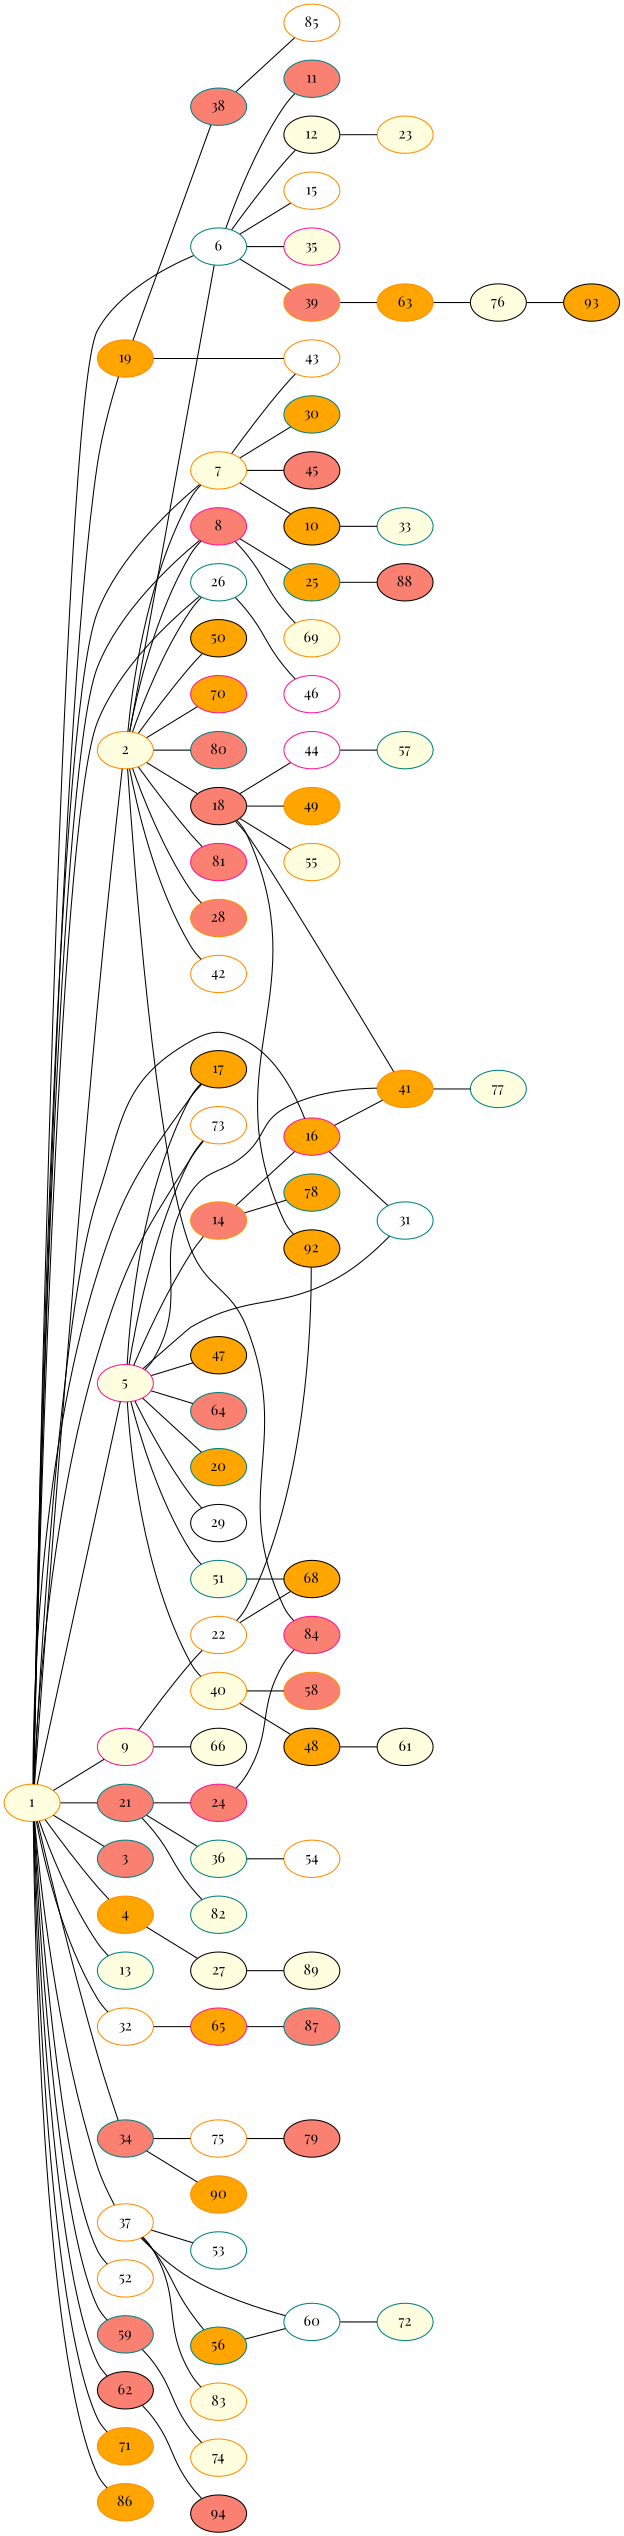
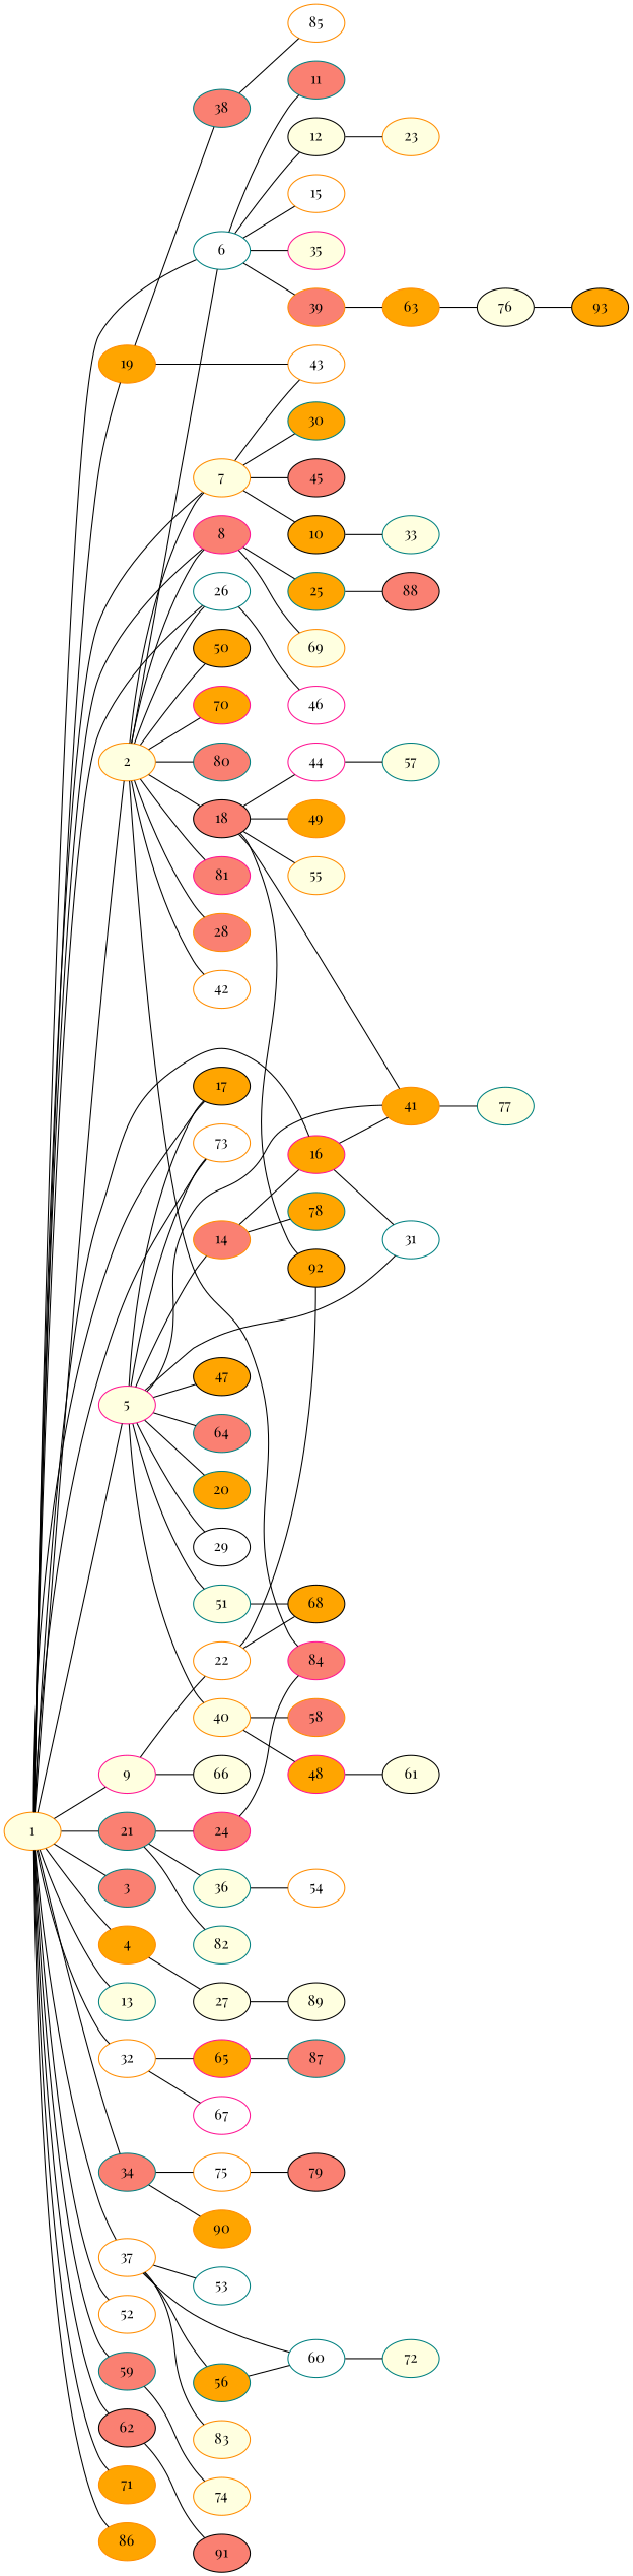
  graph {
    fontname="Playfair Display"
    rankdir=LR
    node [color=darkorange fillcolor=lightyellow fontname="Playfair Display" style=filled]
    edge [fontname="Playfair Display"]
    1
    2
    3 [color=teal fillcolor=salmon]
    4 [fillcolor=orange]
    5 [color=deeppink]
    6 [color=teal fillcolor=white]
    7
    8 [color=deeppink fillcolor=salmon]
    9 [color=deeppink]
    13 [color=teal]
    16 [color=deeppink fillcolor=orange]
    17 [color=black fillcolor=orange]
    19 [fillcolor=orange]
    21 [color=teal fillcolor=salmon]
    26 [color=teal fillcolor=white]
    32 [fillcolor=white]
    34 [color=teal fillcolor=salmon]
    37 [fillcolor=white]
    52 [fillcolor=white]
    59 [color=teal fillcolor=salmon]
    62 [color=black fillcolor=salmon]
    71 [fillcolor=orange]
    73 [fillcolor=white]
    86 [fillcolor=orange]
    18 [color=black fillcolor=salmon]
    28 [fillcolor=salmon]
    42 [fillcolor=white]
    50 [color=black fillcolor=orange]
    70 [color=deeppink fillcolor=orange]
    80 [color=teal fillcolor=salmon]
    81 [color=deeppink fillcolor=salmon]
    84 [color=deeppink fillcolor=salmon]
    27 [color=black]
    14 [fillcolor=salmon]
    20 [color=teal fillcolor=orange]
    29 [color=black fillcolor=white]
    31 [color=teal fillcolor=white]
    40
    41 [fillcolor=orange]
    47 [color=black fillcolor=orange]
    51 [color=teal]
    64 [color=teal fillcolor=salmon]
    11 [color=teal fillcolor=salmon]
    12 [color=black]
    15 [fillcolor=white]
    35 [color=deeppink]
    39 [fillcolor=salmon]
    10 [color=black fillcolor=orange]
    30 [color=teal fillcolor=orange]
    43 [fillcolor=white]
    45 [color=black fillcolor=salmon]
    25 [color=teal fillcolor=orange]
    69
    22 [fillcolor=white]
    66 [color=black]
    38 [color=teal fillcolor=salmon]
    24 [color=deeppink fillcolor=salmon]
    36 [color=teal]
    82 [color=teal]
    46 [color=deeppink fillcolor=white]
    65 [color=deeppink fillcolor=orange]
+   67 [color=deeppink fillcolor=white]
    75 [fillcolor=white]
    90 [fillcolor=orange]
    53 [color=teal fillcolor=white]
    56 [color=teal fillcolor=orange]
    60 [color=teal fillcolor=white]
    83
    74
-   91 [color=black fillcolor=salmon label=94]
+   91 [color=black fillcolor=salmon]
    44 [color=deeppink fillcolor=white]
    49 [fillcolor=orange]
    55
    92 [color=black fillcolor=orange]
    89 [color=black]
    78 [color=teal fillcolor=orange]
-   48 [color=black fillcolor=orange]
+   48 [color=deeppink fillcolor=orange]
    58 [fillcolor=salmon]
    77 [color=teal]
    68 [color=black fillcolor=orange]
    23
    63 [fillcolor=orange]
    85 [fillcolor=white]
    33 [color=teal]
    88 [color=black fillcolor=salmon]
    57 [color=teal]
    54 [fillcolor=white]
    87 [color=teal fillcolor=salmon]
    79 [color=black fillcolor=salmon]
    72 [color=teal]
    76 [color=black]
    61 [color=black]
    93 [color=black fillcolor=orange]
    1 -- 2
    1 -- 3
    1 -- 4
    1 -- 5
    1 -- 6
    1 -- 7
    1 -- 8
    1 -- 9
    1 -- 13
    1 -- 16
    1 -- 17
    1 -- 19
    1 -- 21
    1 -- 26
    1 -- 32
    1 -- 34
    1 -- 37
    1 -- 52
    1 -- 59
    1 -- 62
    1 -- 71
    1 -- 73
    1 -- 86
    2 -- 6
    2 -- 7
    2 -- 8
    2 -- 26
    2 -- 18
    2 -- 28
    2 -- 42
    2 -- 50
    2 -- 70
    2 -- 80
    2 -- 81
    2 -- 84
    4 -- 27
    5 -- 17
    5 -- 73
    5 -- 14
    5 -- 20
    5 -- 29
    5 -- 31
    5 -- 40
    5 -- 41
    5 -- 47
    5 -- 51
    5 -- 64
    6 -- 11
    6 -- 12
    6 -- 15
    6 -- 35
    6 -- 39
    7 -- 10
    7 -- 30
    7 -- 43
    7 -- 45
    8 -- 25
    8 -- 69
    9 -- 22
    9 -- 66
    16 -- 31
    16 -- 41
    19 -- 43
    19 -- 38
    21 -- 24
    21 -- 36
    21 -- 82
    26 -- 46
    32 -- 65
+   32 -- 67
    34 -- 75
    34 -- 90
    37 -- 53
    37 -- 56
    37 -- 60
    37 -- 83
    59 -- 74
    62 -- 91
    18 -- 41
    18 -- 44
    18 -- 49
    18 -- 55
    18 -- 92
    27 -- 89
    14 -- 16
    14 -- 78
    40 -- 48
    40 -- 58
    41 -- 77
    51 -- 68
    12 -- 23
    39 -- 63
    10 -- 33
    25 -- 88
    22 -- 92
    22 -- 68
    38 -- 85
    24 -- 84
    36 -- 54
    65 -- 87
    75 -- 79
    56 -- 60
    60 -- 72
    44 -- 57
    48 -- 61
    63 -- 76
    76 -- 93
  }
